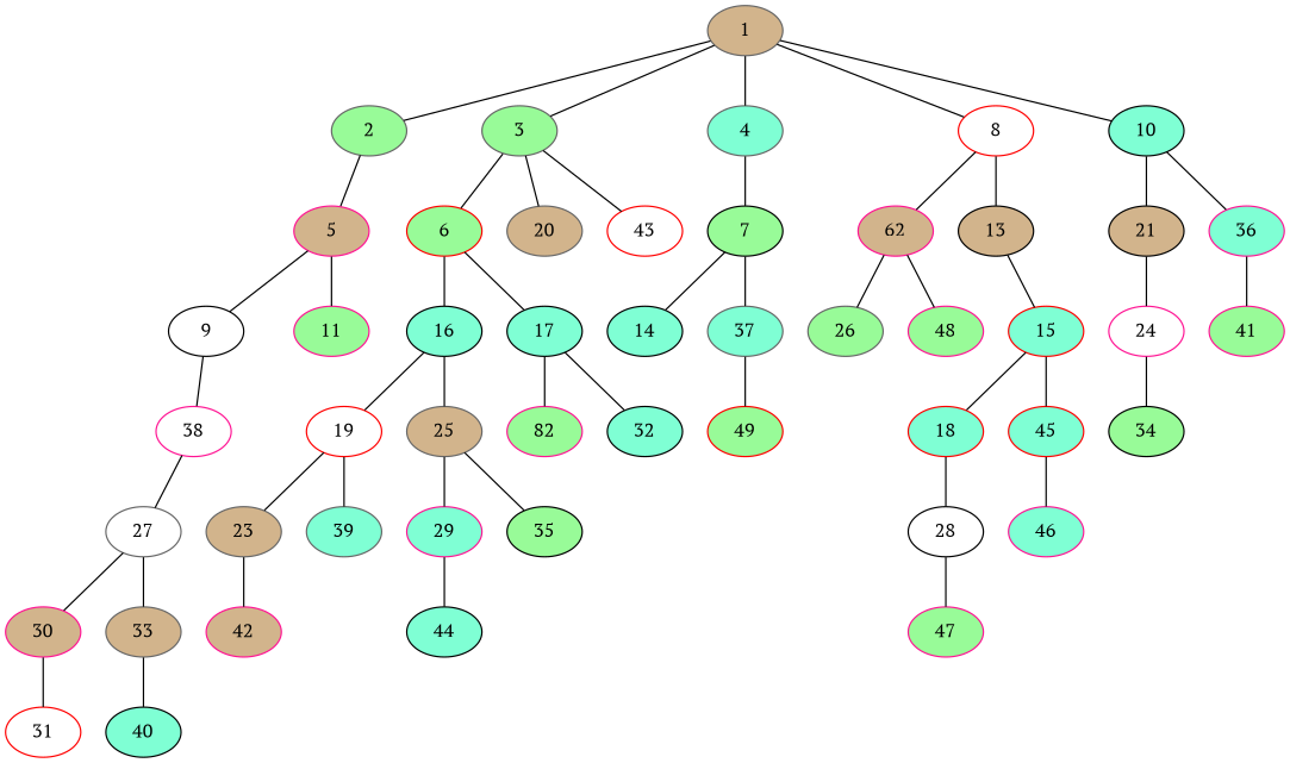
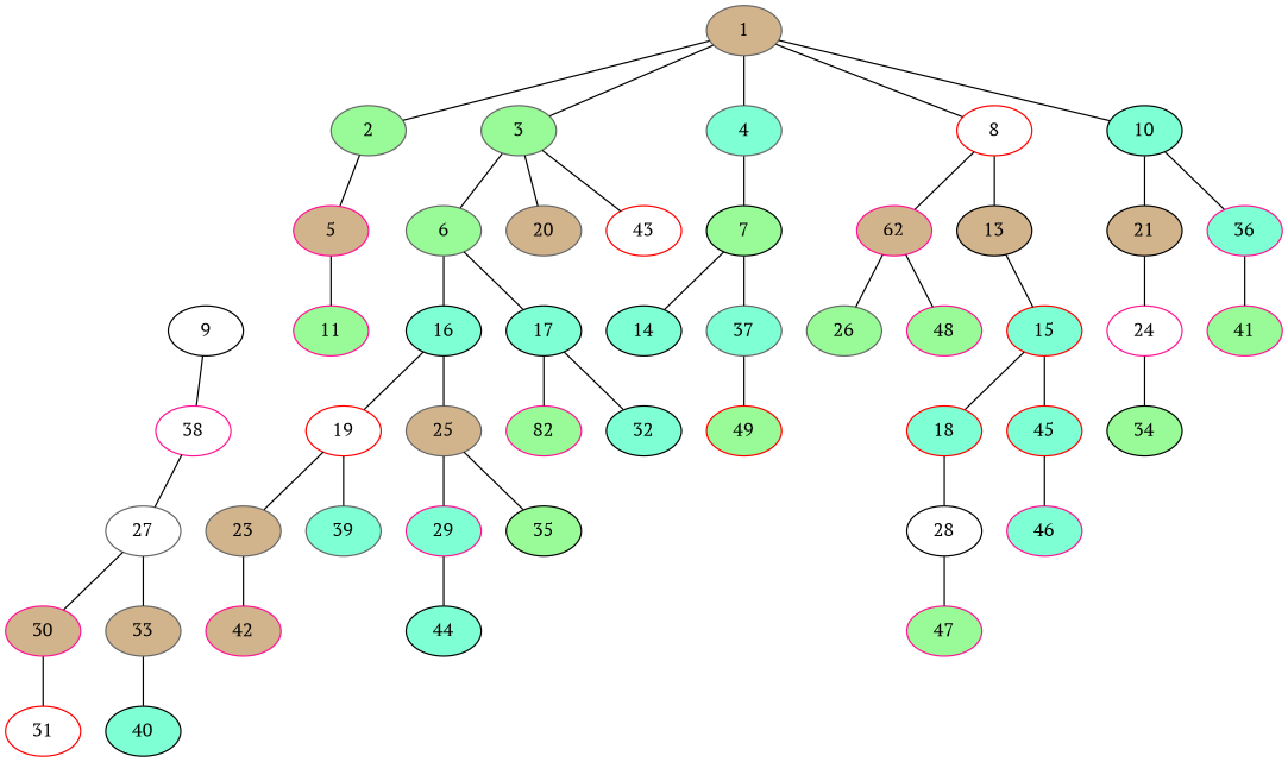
  graph {
    fontname="PT Serif"
    node [color=black fillcolor=aquamarine fontname="PT Serif" style=filled]
    edge [fontname="PT Serif" weight=1.0]
    1 [color=gray40 fillcolor=tan]
    2 [color=gray40 fillcolor=palegreen]
    3 [color=gray40 fillcolor=palegreen]
    4 [color=gray40]
    8 [color=red fillcolor=white]
    10
    5 [color=deeppink fillcolor=tan]
-   6 [color=red fillcolor=palegreen]
+   6 [color=gray40 fillcolor=palegreen]
    20 [color=gray40 fillcolor=tan]
    43 [color=red fillcolor=white]
    7 [fillcolor=palegreen]
    n12 [color=deeppink fillcolor=tan label=62]
    13 [fillcolor=tan]
    21 [fillcolor=tan]
    36 [color=deeppink]
    9 [fillcolor=white]
    11 [color=deeppink fillcolor=palegreen]
    16
    17
    14
    37 [color=gray40]
    38 [color=deeppink fillcolor=white]
    19 [color=red fillcolor=white]
    25 [color=gray40 fillcolor=tan]
    n25 [color=deeppink fillcolor=palegreen label=82]
    32
    49 [color=red fillcolor=palegreen]
    26 [color=gray40 fillcolor=palegreen]
    48 [color=deeppink fillcolor=palegreen]
    15 [color=red]
    27 [color=gray40 fillcolor=white]
    24 [color=deeppink fillcolor=white]
    41 [color=deeppink fillcolor=palegreen]
    18 [color=red]
    45 [color=red]
    28 [fillcolor=white]
    46 [color=deeppink]
    23 [color=gray40 fillcolor=tan]
    39 [color=gray40]
    29 [color=deeppink]
    35 [fillcolor=palegreen]
    47 [color=deeppink fillcolor=palegreen]
    42 [color=deeppink fillcolor=tan]
    34 [fillcolor=palegreen]
    30 [color=deeppink fillcolor=tan]
    33 [color=gray40 fillcolor=tan]
    44
    31 [color=red fillcolor=white]
    40
    1 -- 2
    1 -- 3
    1 -- 4
    1 -- 8
    1 -- 10
    2 -- 5
    3 -- 6 [weight=3.0]
    3 -- 20
    3 -- 43
    4 -- 7
    8 -- n12
    8 -- 13 [weight=3.0]
    10 -- 21
    10 -- 36
-   5 -- 9
    5 -- 11
    6 -- 16
    6 -- 17
    7 -- 14 [weight=2.0]
    7 -- 37
    n12 -- 26
    n12 -- 48
    13 -- 15
    21 -- 24
    36 -- 41
    9 -- 38
    16 -- 19
    16 -- 25
    17 -- n25
    17 -- 32
    37 -- 49
    38 -- 27
    19 -- 23
    19 -- 39
    25 -- 29 [weight=3.0]
    25 -- 35
    15 -- 18
    15 -- 45
    27 -- 30
    27 -- 33
    24 -- 34
    18 -- 28
    45 -- 46
    28 -- 47
    23 -- 42
    29 -- 44
    30 -- 31
    33 -- 40
  }
